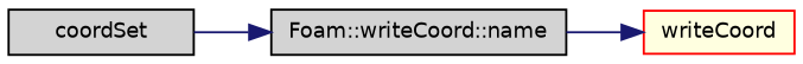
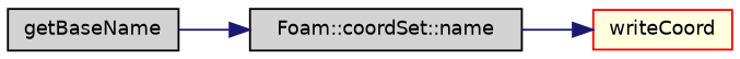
  digraph {
    rankdir=LR
    node [color=black fillcolor=lightgrey fontname=Helvetica fontsize=10 shape=record style=filled]
    edge [color=midnightblue fontname=Helvetica fontsize=10 labelfontname=Helvetica labelfontsize=10 style=solid]
-   n1 [fontcolor=black height=0.2 label=coordSet width=0.4]
-   n2 [height=0.2 label="Foam::writeCoord::name" width=0.4]
+   n1 [fontcolor=black height=0.2 label=getBaseName width=0.4]
+   n2 [height=0.2 label="Foam::coordSet::name" width=0.4]
    n3 [color=red fillcolor=lightyellow height=0.2 label=writeCoord width=0.4]
    n1 -> n2
    n2 -> n3
  }
